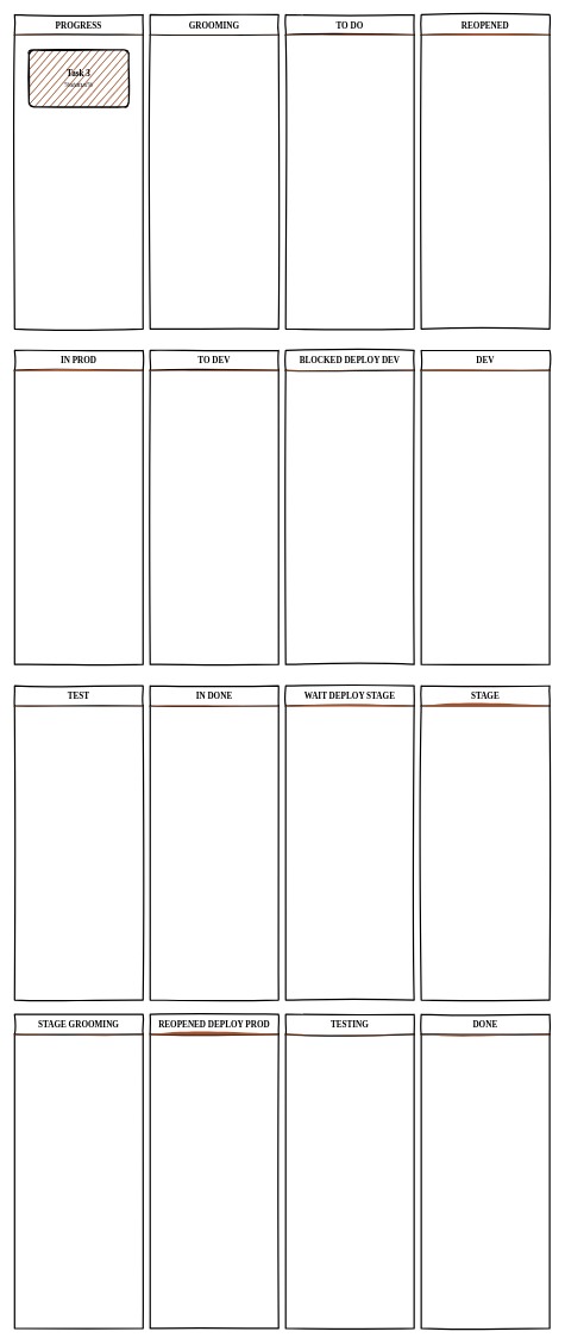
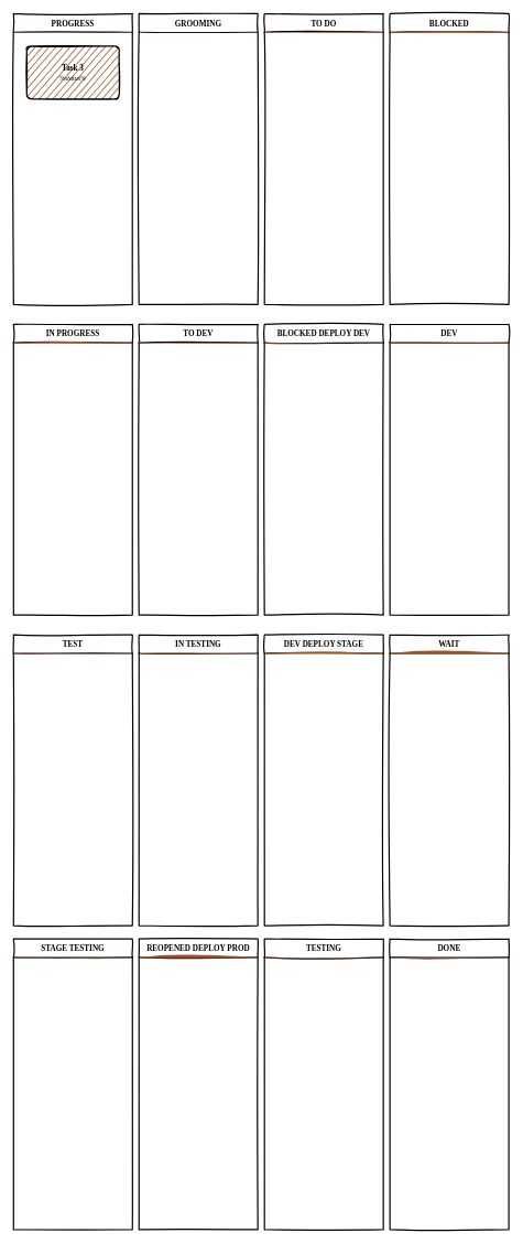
  <mxCell id="0" />
  <mxCell id="1" parent="0" />
  <mxCell id="2" value="" style="swimlane;fontStyle=2;childLayout=stackLayout;horizontal=1;startSize=28;horizontalStack=1;resizeParent=1;resizeParentMax=0;resizeLast=0;collapsible=0;marginBottom=0;swimlaneFillColor=none;fontFamily=Permanent Marker;fontSize=16;points=[];verticalAlign=top;stackBorder=0;resizable=1;strokeWidth=2;sketch=1;disableMultiStroke=1;" parent="1" vertex="1"><mxGeometry x="400" y="20" width="180" height="440" as="geometry" /></mxCell>
  <mxCell id="3" value="TO DO" style="swimlane;strokeWidth=2;fontFamily=Permanent Marker;html=0;startSize=1;verticalAlign=bottom;spacingBottom=5;points=[];childLayout=stackLayout;stackBorder=20;stackSpacing=20;resizeLast=0;resizeParent=1;horizontalStack=0;collapsible=0;sketch=1;strokeColor=none;fillStyle=solid;fillColor=#A0522D;" parent="2" vertex="1"><mxGeometry y="28" width="180" height="412" as="geometry" /></mxCell>
  <mxCell id="4" value="" style="swimlane;fontStyle=2;childLayout=stackLayout;horizontal=1;startSize=28;horizontalStack=1;resizeParent=1;resizeParentMax=0;resizeLast=0;collapsible=0;marginBottom=0;swimlaneFillColor=none;fontFamily=Permanent Marker;fontSize=16;points=[];verticalAlign=top;stackBorder=0;resizable=1;strokeWidth=2;sketch=1;disableMultiStroke=1;" vertex="1" parent="1"><mxGeometry x="20" y="20" width="180" height="440" as="geometry" /></mxCell>
  <mxCell id="5" value="PROGRESS" style="swimlane;strokeWidth=2;fontFamily=Permanent Marker;html=0;startSize=1;verticalAlign=bottom;spacingBottom=5;points=[];childLayout=stackLayout;stackBorder=20;stackSpacing=20;resizeLast=0;resizeParent=1;horizontalStack=0;collapsible=0;sketch=1;strokeColor=none;fillStyle=solid;fillColor=#A0522D;" vertex="1" parent="4"><mxGeometry y="28" width="180" height="412" as="geometry" /></mxCell>
  <mxCell id="6" value="Task 3&lt;br&gt;&lt;span style=&quot;font-weight: normal&quot;&gt;&lt;i&gt;&lt;font style=&quot;font-size: 10px&quot;&gt;%status%&lt;/font&gt;&lt;/i&gt;&lt;/span&gt;" style="whiteSpace=wrap;html=1;strokeWidth=2;fillColor=swimlane;fontStyle=1;spacingTop=0;rounded=1;arcSize=9;points=[];sketch=1;fontFamily=Permanent Marker;hachureGap=8;fillWeight=1;" vertex="1" parent="5"><mxGeometry x="20" y="21" width="140" height="80" as="geometry" /></mxCell>
  <mxCell id="7" value="" style="swimlane;fontStyle=2;childLayout=stackLayout;horizontal=1;startSize=28;horizontalStack=1;resizeParent=1;resizeParentMax=0;resizeLast=0;collapsible=0;marginBottom=0;swimlaneFillColor=none;fontFamily=Permanent Marker;fontSize=16;points=[];verticalAlign=top;stackBorder=0;resizable=1;strokeWidth=2;sketch=1;disableMultiStroke=1;" vertex="1" parent="1"><mxGeometry x="590" y="20" width="180" height="440" as="geometry" /></mxCell>
- <mxCell id="8" value="REOPENED" style="swimlane;strokeWidth=2;fontFamily=Permanent Marker;html=0;startSize=1;verticalAlign=bottom;spacingBottom=5;points=[];childLayout=stackLayout;stackBorder=20;stackSpacing=20;resizeLast=0;resizeParent=1;horizontalStack=0;collapsible=0;sketch=1;strokeColor=none;fillStyle=solid;fillColor=#A0522D;" vertex="1" parent="7"><mxGeometry y="28" width="180" height="412" as="geometry" /></mxCell>
+ <mxCell id="8" value="BLOCKED" style="swimlane;strokeWidth=2;fontFamily=Permanent Marker;html=0;startSize=1;verticalAlign=bottom;spacingBottom=5;points=[];childLayout=stackLayout;stackBorder=20;stackSpacing=20;resizeLast=0;resizeParent=1;horizontalStack=0;collapsible=0;sketch=1;strokeColor=none;fillStyle=solid;fillColor=#A0522D;" vertex="1" parent="7"><mxGeometry y="28" width="180" height="412" as="geometry" /></mxCell>
  <mxCell id="9" value="" style="swimlane;fontStyle=2;childLayout=stackLayout;horizontal=1;startSize=28;horizontalStack=1;resizeParent=1;resizeParentMax=0;resizeLast=0;collapsible=0;marginBottom=0;swimlaneFillColor=none;fontFamily=Permanent Marker;fontSize=16;points=[];verticalAlign=top;stackBorder=0;resizable=1;strokeWidth=2;sketch=1;disableMultiStroke=1;" vertex="1" parent="1"><mxGeometry x="20" y="490" width="180" height="440" as="geometry" /></mxCell>
- <mxCell id="10" value="IN PROD" style="swimlane;strokeWidth=2;fontFamily=Permanent Marker;html=0;startSize=1;verticalAlign=bottom;spacingBottom=5;points=[];childLayout=stackLayout;stackBorder=20;stackSpacing=20;resizeLast=0;resizeParent=1;horizontalStack=0;collapsible=0;sketch=1;strokeColor=none;fillStyle=solid;fillColor=#A0522D;" vertex="1" parent="9"><mxGeometry y="28" width="180" height="412" as="geometry" /></mxCell>
+ <mxCell id="10" value="IN PROGRESS" style="swimlane;strokeWidth=2;fontFamily=Permanent Marker;html=0;startSize=1;verticalAlign=bottom;spacingBottom=5;points=[];childLayout=stackLayout;stackBorder=20;stackSpacing=20;resizeLast=0;resizeParent=1;horizontalStack=0;collapsible=0;sketch=1;strokeColor=none;fillStyle=solid;fillColor=#A0522D;" vertex="1" parent="9"><mxGeometry y="28" width="180" height="412" as="geometry" /></mxCell>
  <mxCell id="11" value="" style="swimlane;fontStyle=2;childLayout=stackLayout;horizontal=1;startSize=28;horizontalStack=1;resizeParent=1;resizeParentMax=0;resizeLast=0;collapsible=0;marginBottom=0;swimlaneFillColor=none;fontFamily=Permanent Marker;fontSize=16;points=[];verticalAlign=top;stackBorder=0;resizable=1;strokeWidth=2;sketch=1;disableMultiStroke=1;" vertex="1" parent="1"><mxGeometry x="210" y="20" width="180" height="440" as="geometry" /></mxCell>
  <mxCell id="12" value="GROOMING" style="swimlane;strokeWidth=2;fontFamily=Permanent Marker;html=0;startSize=1;verticalAlign=bottom;spacingBottom=5;points=[];childLayout=stackLayout;stackBorder=20;stackSpacing=20;resizeLast=0;resizeParent=1;horizontalStack=0;collapsible=0;sketch=1;strokeColor=none;fillStyle=solid;fillColor=#A0522D;" vertex="1" parent="11"><mxGeometry y="28" width="180" height="412" as="geometry" /></mxCell>
  <mxCell id="13" value="" style="swimlane;fontStyle=2;childLayout=stackLayout;horizontal=1;startSize=28;horizontalStack=1;resizeParent=1;resizeParentMax=0;resizeLast=0;collapsible=0;marginBottom=0;swimlaneFillColor=none;fontFamily=Permanent Marker;fontSize=16;points=[];verticalAlign=top;stackBorder=0;resizable=1;strokeWidth=2;sketch=1;disableMultiStroke=1;" vertex="1" parent="1"><mxGeometry x="210" y="490" width="180" height="440" as="geometry" /></mxCell>
  <mxCell id="14" value="TO DEV" style="swimlane;strokeWidth=2;fontFamily=Permanent Marker;html=0;startSize=1;verticalAlign=bottom;spacingBottom=5;points=[];childLayout=stackLayout;stackBorder=20;stackSpacing=20;resizeLast=0;resizeParent=1;horizontalStack=0;collapsible=0;sketch=1;strokeColor=none;fillStyle=solid;fillColor=#A0522D;" vertex="1" parent="13"><mxGeometry y="28" width="180" height="412" as="geometry" /></mxCell>
  <mxCell id="15" value="" style="swimlane;fontStyle=2;childLayout=stackLayout;horizontal=1;startSize=28;horizontalStack=1;resizeParent=1;resizeParentMax=0;resizeLast=0;collapsible=0;marginBottom=0;swimlaneFillColor=none;fontFamily=Permanent Marker;fontSize=16;points=[];verticalAlign=top;stackBorder=0;resizable=1;strokeWidth=2;sketch=1;disableMultiStroke=1;" vertex="1" parent="1"><mxGeometry x="400" y="490" width="180" height="440" as="geometry" /></mxCell>
  <mxCell id="16" value="BLOCKED DEPLOY DEV" style="swimlane;strokeWidth=2;fontFamily=Permanent Marker;html=0;startSize=1;verticalAlign=bottom;spacingBottom=5;points=[];childLayout=stackLayout;stackBorder=20;stackSpacing=20;resizeLast=0;resizeParent=1;horizontalStack=0;collapsible=0;sketch=1;strokeColor=none;fillStyle=solid;fillColor=#A0522D;" vertex="1" parent="15"><mxGeometry y="28" width="180" height="412" as="geometry" /></mxCell>
  <mxCell id="17" value="" style="swimlane;fontStyle=2;childLayout=stackLayout;horizontal=1;startSize=28;horizontalStack=1;resizeParent=1;resizeParentMax=0;resizeLast=0;collapsible=0;marginBottom=0;swimlaneFillColor=none;fontFamily=Permanent Marker;fontSize=16;points=[];verticalAlign=top;stackBorder=0;resizable=1;strokeWidth=2;sketch=1;disableMultiStroke=1;" vertex="1" parent="1"><mxGeometry x="590" y="490" width="180" height="440" as="geometry" /></mxCell>
  <mxCell id="18" value="DEV" style="swimlane;strokeWidth=2;fontFamily=Permanent Marker;html=0;startSize=1;verticalAlign=bottom;spacingBottom=5;points=[];childLayout=stackLayout;stackBorder=20;stackSpacing=20;resizeLast=0;resizeParent=1;horizontalStack=0;collapsible=0;sketch=1;strokeColor=none;fillStyle=solid;fillColor=#A0522D;" vertex="1" parent="17"><mxGeometry y="28" width="180" height="412" as="geometry" /></mxCell>
  <mxCell id="19" value="" style="swimlane;fontStyle=2;childLayout=stackLayout;horizontal=1;startSize=28;horizontalStack=1;resizeParent=1;resizeParentMax=0;resizeLast=0;collapsible=0;marginBottom=0;swimlaneFillColor=none;fontFamily=Permanent Marker;fontSize=16;points=[];verticalAlign=top;stackBorder=0;resizable=1;strokeWidth=2;sketch=1;disableMultiStroke=1;" vertex="1" parent="1"><mxGeometry x="20" y="960" width="180" height="440" as="geometry" /></mxCell>
  <mxCell id="20" value="TEST" style="swimlane;strokeWidth=2;fontFamily=Permanent Marker;html=0;startSize=1;verticalAlign=bottom;spacingBottom=5;points=[];childLayout=stackLayout;stackBorder=20;stackSpacing=20;resizeLast=0;resizeParent=1;horizontalStack=0;collapsible=0;sketch=1;strokeColor=none;fillStyle=solid;fillColor=#A0522D;" vertex="1" parent="19"><mxGeometry y="28" width="180" height="412" as="geometry" /></mxCell>
  <mxCell id="21" value="" style="swimlane;fontStyle=2;childLayout=stackLayout;horizontal=1;startSize=28;horizontalStack=1;resizeParent=1;resizeParentMax=0;resizeLast=0;collapsible=0;marginBottom=0;swimlaneFillColor=none;fontFamily=Permanent Marker;fontSize=16;points=[];verticalAlign=top;stackBorder=0;resizable=1;strokeWidth=2;sketch=1;disableMultiStroke=1;" vertex="1" parent="1"><mxGeometry x="210" y="960" width="180" height="440" as="geometry" /></mxCell>
- <mxCell id="22" value="IN DONE" style="swimlane;strokeWidth=2;fontFamily=Permanent Marker;html=0;startSize=1;verticalAlign=bottom;spacingBottom=5;points=[];childLayout=stackLayout;stackBorder=20;stackSpacing=20;resizeLast=0;resizeParent=1;horizontalStack=0;collapsible=0;sketch=1;strokeColor=none;fillStyle=solid;fillColor=#A0522D;" vertex="1" parent="21"><mxGeometry y="28" width="180" height="412" as="geometry" /></mxCell>
+ <mxCell id="22" value="IN TESTING" style="swimlane;strokeWidth=2;fontFamily=Permanent Marker;html=0;startSize=1;verticalAlign=bottom;spacingBottom=5;points=[];childLayout=stackLayout;stackBorder=20;stackSpacing=20;resizeLast=0;resizeParent=1;horizontalStack=0;collapsible=0;sketch=1;strokeColor=none;fillStyle=solid;fillColor=#A0522D;" vertex="1" parent="21"><mxGeometry y="28" width="180" height="412" as="geometry" /></mxCell>
  <mxCell id="23" value="" style="swimlane;fontStyle=2;childLayout=stackLayout;horizontal=1;startSize=28;horizontalStack=1;resizeParent=1;resizeParentMax=0;resizeLast=0;collapsible=0;marginBottom=0;swimlaneFillColor=none;fontFamily=Permanent Marker;fontSize=16;points=[];verticalAlign=top;stackBorder=0;resizable=1;strokeWidth=2;sketch=1;disableMultiStroke=1;" vertex="1" parent="1"><mxGeometry x="400" y="960" width="180" height="440" as="geometry" /></mxCell>
- <mxCell id="24" value="WAIT DEPLOY STAGE" style="swimlane;strokeWidth=2;fontFamily=Permanent Marker;html=0;startSize=1;verticalAlign=bottom;spacingBottom=5;points=[];childLayout=stackLayout;stackBorder=20;stackSpacing=20;resizeLast=0;resizeParent=1;horizontalStack=0;collapsible=0;sketch=1;strokeColor=none;fillStyle=solid;fillColor=#A0522D;" vertex="1" parent="23"><mxGeometry y="28" width="180" height="412" as="geometry" /></mxCell>
+ <mxCell id="24" value="DEV DEPLOY STAGE" style="swimlane;strokeWidth=2;fontFamily=Permanent Marker;html=0;startSize=1;verticalAlign=bottom;spacingBottom=5;points=[];childLayout=stackLayout;stackBorder=20;stackSpacing=20;resizeLast=0;resizeParent=1;horizontalStack=0;collapsible=0;sketch=1;strokeColor=none;fillStyle=solid;fillColor=#A0522D;" vertex="1" parent="23"><mxGeometry y="28" width="180" height="412" as="geometry" /></mxCell>
  <mxCell id="25" value="" style="swimlane;fontStyle=2;childLayout=stackLayout;horizontal=1;startSize=28;horizontalStack=1;resizeParent=1;resizeParentMax=0;resizeLast=0;collapsible=0;marginBottom=0;swimlaneFillColor=none;fontFamily=Permanent Marker;fontSize=16;points=[];verticalAlign=top;stackBorder=0;resizable=1;strokeWidth=2;sketch=1;disableMultiStroke=1;" vertex="1" parent="1"><mxGeometry x="590" y="960" width="180" height="440" as="geometry" /></mxCell>
- <mxCell id="26" value="STAGE" style="swimlane;strokeWidth=2;fontFamily=Permanent Marker;html=0;startSize=1;verticalAlign=bottom;spacingBottom=5;points=[];childLayout=stackLayout;stackBorder=20;stackSpacing=20;resizeLast=0;resizeParent=1;horizontalStack=0;collapsible=0;sketch=1;strokeColor=none;fillStyle=solid;fillColor=#A0522D;" vertex="1" parent="25"><mxGeometry y="28" width="180" height="412" as="geometry" /></mxCell>
+ <mxCell id="26" value="WAIT" style="swimlane;strokeWidth=2;fontFamily=Permanent Marker;html=0;startSize=1;verticalAlign=bottom;spacingBottom=5;points=[];childLayout=stackLayout;stackBorder=20;stackSpacing=20;resizeLast=0;resizeParent=1;horizontalStack=0;collapsible=0;sketch=1;strokeColor=none;fillStyle=solid;fillColor=#A0522D;" vertex="1" parent="25"><mxGeometry y="28" width="180" height="412" as="geometry" /></mxCell>
  <mxCell id="27" value="" style="swimlane;fontStyle=2;childLayout=stackLayout;horizontal=1;startSize=28;horizontalStack=1;resizeParent=1;resizeParentMax=0;resizeLast=0;collapsible=0;marginBottom=0;swimlaneFillColor=none;fontFamily=Permanent Marker;fontSize=16;points=[];verticalAlign=top;stackBorder=0;resizable=1;strokeWidth=2;sketch=1;disableMultiStroke=1;" vertex="1" parent="1"><mxGeometry x="20" y="1420" width="180" height="440" as="geometry" /></mxCell>
- <mxCell id="28" value="STAGE GROOMING" style="swimlane;strokeWidth=2;fontFamily=Permanent Marker;html=0;startSize=1;verticalAlign=bottom;spacingBottom=5;points=[];childLayout=stackLayout;stackBorder=20;stackSpacing=20;resizeLast=0;resizeParent=1;horizontalStack=0;collapsible=0;sketch=1;strokeColor=none;fillStyle=solid;fillColor=#A0522D;" vertex="1" parent="27"><mxGeometry y="28" width="180" height="412" as="geometry" /></mxCell>
+ <mxCell id="28" value="STAGE TESTING" style="swimlane;strokeWidth=2;fontFamily=Permanent Marker;html=0;startSize=1;verticalAlign=bottom;spacingBottom=5;points=[];childLayout=stackLayout;stackBorder=20;stackSpacing=20;resizeLast=0;resizeParent=1;horizontalStack=0;collapsible=0;sketch=1;strokeColor=none;fillStyle=solid;fillColor=#A0522D;" vertex="1" parent="27"><mxGeometry y="28" width="180" height="412" as="geometry" /></mxCell>
  <mxCell id="29" value="" style="swimlane;fontStyle=2;childLayout=stackLayout;horizontal=1;startSize=28;horizontalStack=1;resizeParent=1;resizeParentMax=0;resizeLast=0;collapsible=0;marginBottom=0;swimlaneFillColor=none;fontFamily=Permanent Marker;fontSize=16;points=[];verticalAlign=top;stackBorder=0;resizable=1;strokeWidth=2;sketch=1;disableMultiStroke=1;" vertex="1" parent="1"><mxGeometry x="210" y="1420" width="180" height="440" as="geometry" /></mxCell>
  <mxCell id="30" value="REOPENED DEPLOY PROD" style="swimlane;strokeWidth=2;fontFamily=Permanent Marker;html=0;startSize=1;verticalAlign=bottom;spacingBottom=5;points=[];childLayout=stackLayout;stackBorder=20;stackSpacing=20;resizeLast=0;resizeParent=1;horizontalStack=0;collapsible=0;sketch=1;strokeColor=none;fillStyle=solid;fillColor=#A0522D;" vertex="1" parent="29"><mxGeometry y="28" width="180" height="412" as="geometry" /></mxCell>
  <mxCell id="31" value="" style="swimlane;fontStyle=2;childLayout=stackLayout;horizontal=1;startSize=28;horizontalStack=1;resizeParent=1;resizeParentMax=0;resizeLast=0;collapsible=0;marginBottom=0;swimlaneFillColor=none;fontFamily=Permanent Marker;fontSize=16;points=[];verticalAlign=top;stackBorder=0;resizable=1;strokeWidth=2;sketch=1;disableMultiStroke=1;" vertex="1" parent="1"><mxGeometry x="400" y="1420" width="180" height="440" as="geometry" /></mxCell>
  <mxCell id="32" value="TESTING" style="swimlane;strokeWidth=2;fontFamily=Permanent Marker;html=0;startSize=1;verticalAlign=bottom;spacingBottom=5;points=[];childLayout=stackLayout;stackBorder=20;stackSpacing=20;resizeLast=0;resizeParent=1;horizontalStack=0;collapsible=0;sketch=1;strokeColor=none;fillStyle=solid;fillColor=#A0522D;" vertex="1" parent="31"><mxGeometry y="28" width="180" height="412" as="geometry" /></mxCell>
  <mxCell id="33" value="" style="swimlane;fontStyle=2;childLayout=stackLayout;horizontal=1;startSize=28;horizontalStack=1;resizeParent=1;resizeParentMax=0;resizeLast=0;collapsible=0;marginBottom=0;swimlaneFillColor=none;fontFamily=Permanent Marker;fontSize=16;points=[];verticalAlign=top;stackBorder=0;resizable=1;strokeWidth=2;sketch=1;disableMultiStroke=1;" vertex="1" parent="1"><mxGeometry x="590" y="1420" width="180" height="440" as="geometry" /></mxCell>
  <mxCell id="34" value="DONE" style="swimlane;strokeWidth=2;fontFamily=Permanent Marker;html=0;startSize=1;verticalAlign=bottom;spacingBottom=5;points=[];childLayout=stackLayout;stackBorder=20;stackSpacing=20;resizeLast=0;resizeParent=1;horizontalStack=0;collapsible=0;sketch=1;strokeColor=none;fillStyle=solid;fillColor=#A0522D;" vertex="1" parent="33"><mxGeometry y="28" width="180" height="412" as="geometry" /></mxCell>
